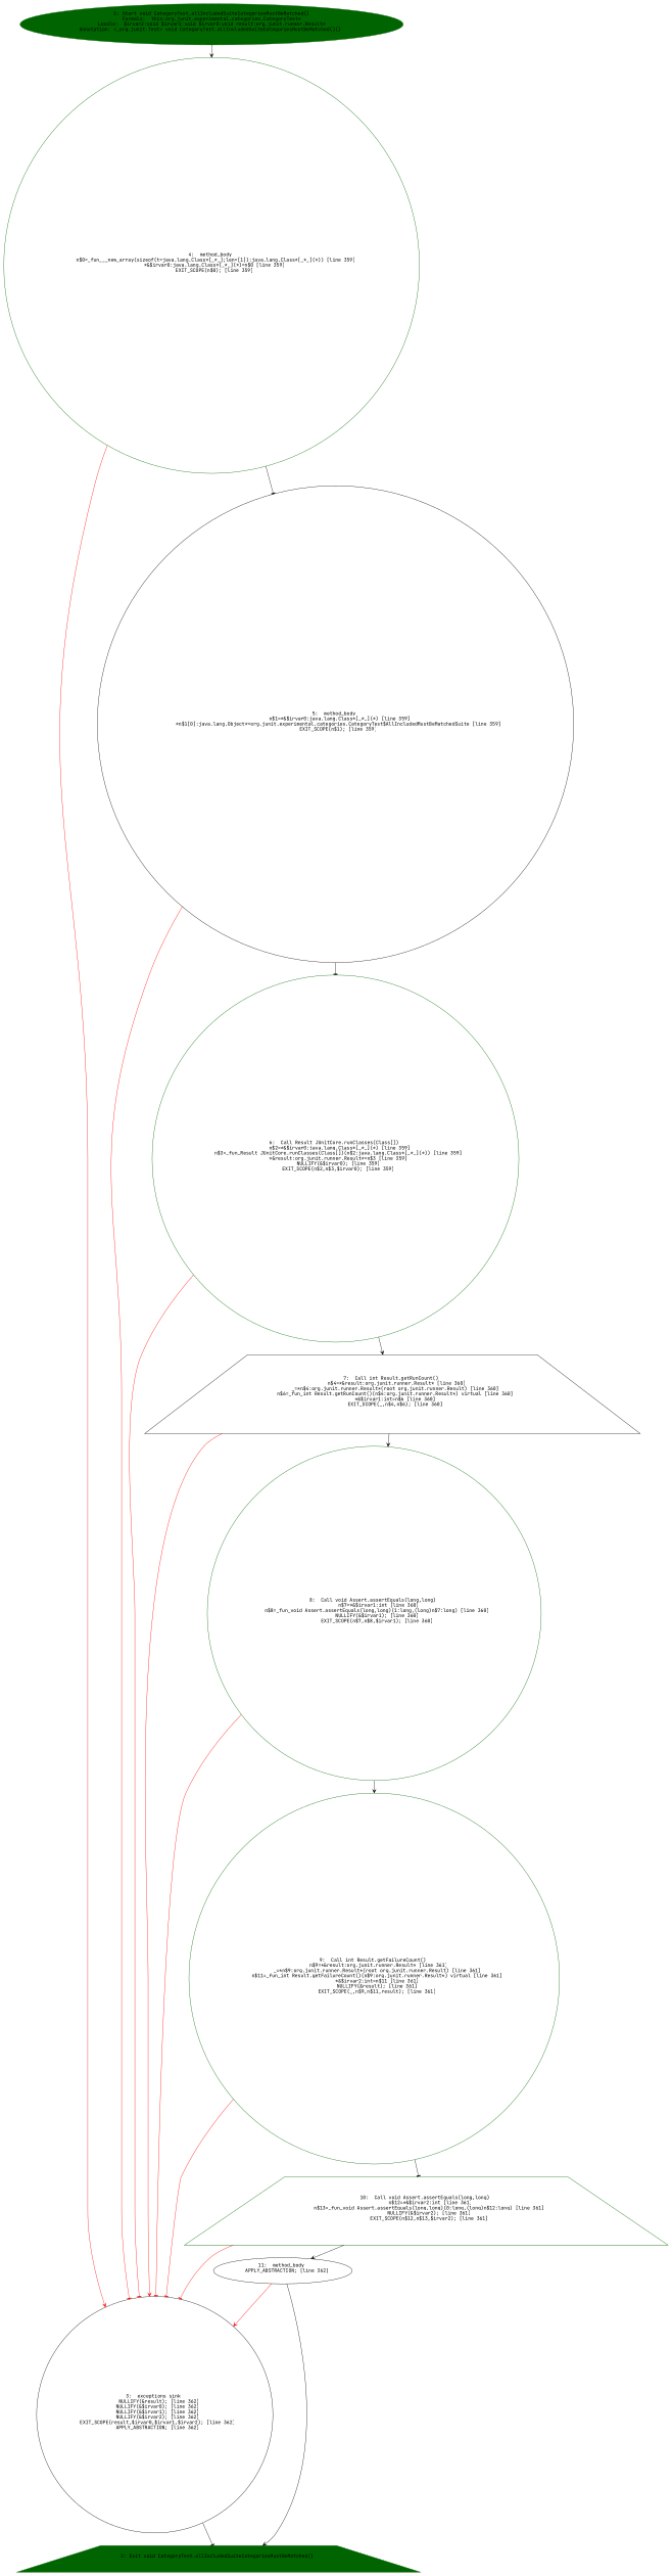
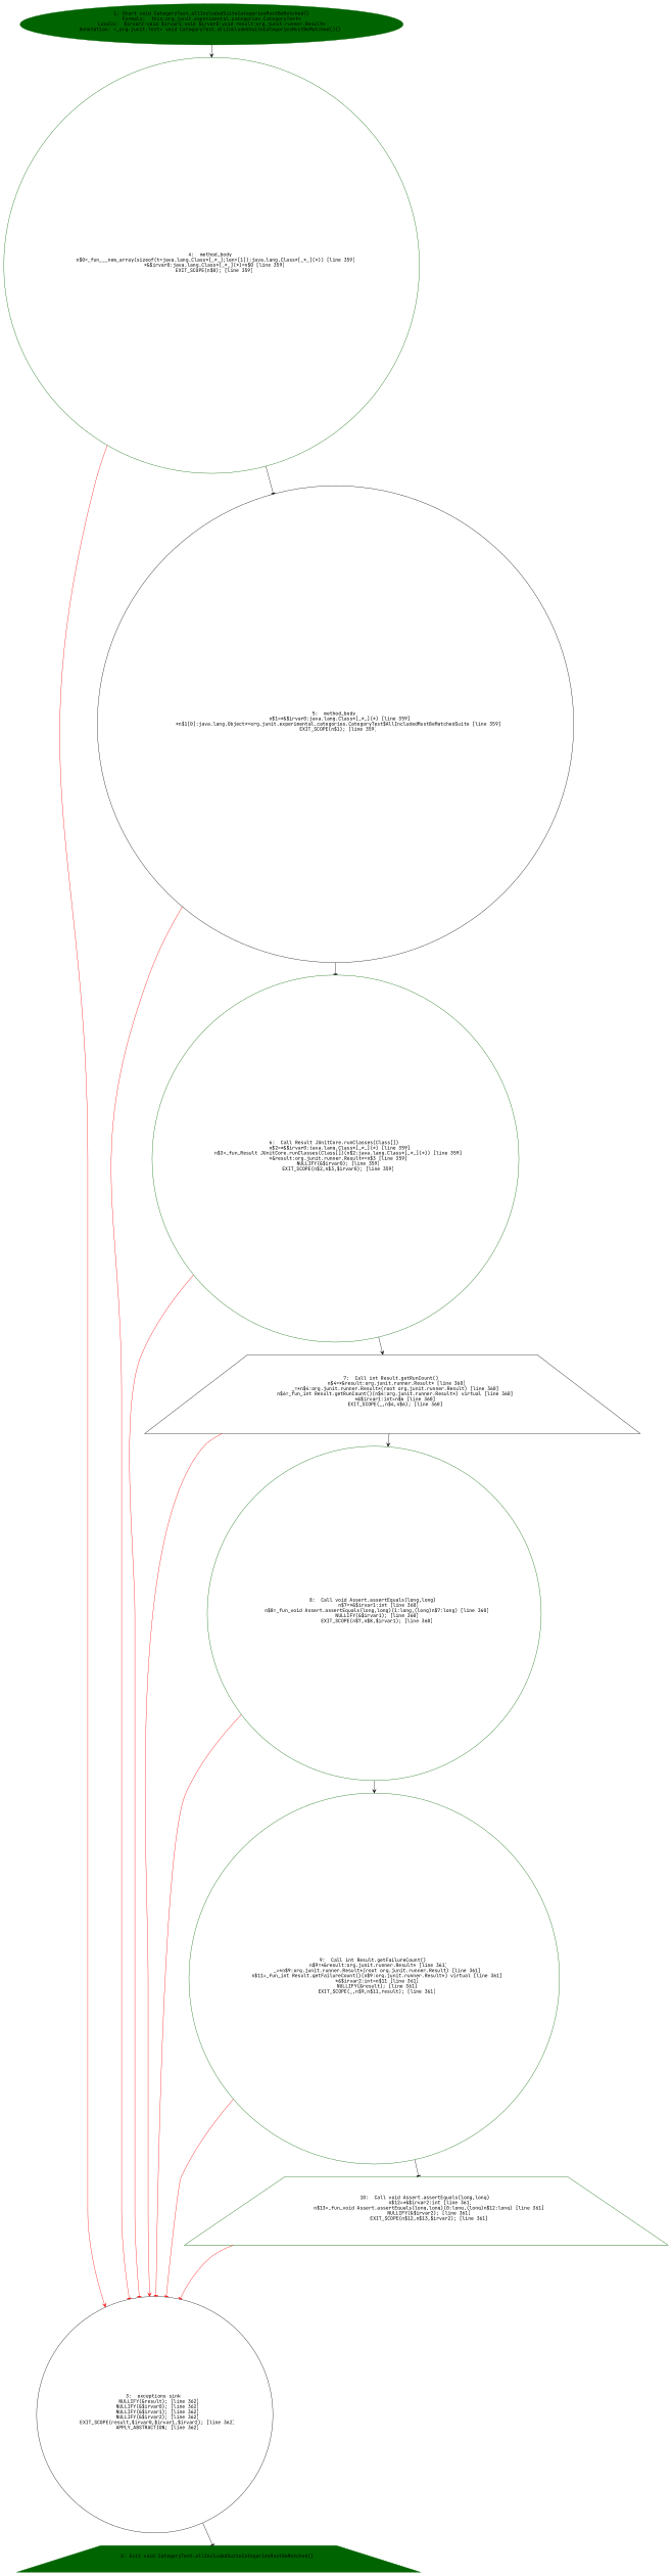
  digraph {
    fontname="JetBrains Mono"
    node [color=darkgreen shape=circle fontname="JetBrains Mono"]
    edge [arrowhead=vee fontname="JetBrains Mono"]
    n1 [label="1: Start void CategoryTest.allIncludedSuiteCategoriesMustBeMatched()\nFormals:  this:org.junit.experimental.categories.CategoryTest*\nLocals:  $irvar2:void $irvar1:void $irvar0:void result:org.junit.runner.Result*\nAnnotation: <_org.junit.Test> void CategoryTest.allIncludedSuiteCategoriesMustBeMatched()() \n  " style=filled shape=ellipse]
    n2 [label="4:  method_body \n   n$0=_fun___new_array(sizeof(t=java.lang.Class*[_*_];len=[1]):java.lang.Class*[_*_](*)) [line 359]\n  *&$irvar0:java.lang.Class*[_*_](*)=n$0 [line 359]\n  EXIT_SCOPE(n$0); [line 359]\n "]
    n3 [label="3:  exceptions sink \n   NULLIFY(&result); [line 362]\n  NULLIFY(&$irvar0); [line 362]\n  NULLIFY(&$irvar1); [line 362]\n  NULLIFY(&$irvar2); [line 362]\n  EXIT_SCOPE(result,$irvar0,$irvar1,$irvar2); [line 362]\n  APPLY_ABSTRACTION; [line 362]\n " color=black]
    n4 [label="5:  method_body \n   n$1=*&$irvar0:java.lang.Class*[_*_](*) [line 359]\n  *n$1[0]:java.lang.Object*=org.junit.experimental.categories.CategoryTest$AllIncludedMustBeMatchedSuite [line 359]\n  EXIT_SCOPE(n$1); [line 359]\n " color=black]
    n5 [label="2: Exit void CategoryTest.allIncludedSuiteCategoriesMustBeMatched() \n  " style=filled shape=trapezium]
    n6 [label="6:  Call Result JUnitCore.runClasses(Class[]) \n   n$2=*&$irvar0:java.lang.Class*[_*_](*) [line 359]\n  n$3=_fun_Result JUnitCore.runClasses(Class[])(n$2:java.lang.Class*[_*_](*)) [line 359]\n  *&result:org.junit.runner.Result*=n$3 [line 359]\n  NULLIFY(&$irvar0); [line 359]\n  EXIT_SCOPE(n$2,n$3,$irvar0); [line 359]\n "]
    n7 [label="7:  Call int Result.getRunCount() \n   n$4=*&result:org.junit.runner.Result* [line 360]\n  _=*n$4:org.junit.runner.Result*(root org.junit.runner.Result) [line 360]\n  n$6=_fun_int Result.getRunCount()(n$4:org.junit.runner.Result*) virtual [line 360]\n  *&$irvar1:int=n$6 [line 360]\n  EXIT_SCOPE(_,n$4,n$6); [line 360]\n " shape=trapezium color=black]
    n8 [label="8:  Call void Assert.assertEquals(long,long) \n   n$7=*&$irvar1:int [line 360]\n  n$8=_fun_void Assert.assertEquals(long,long)(1:long,(long)n$7:long) [line 360]\n  NULLIFY(&$irvar1); [line 360]\n  EXIT_SCOPE(n$7,n$8,$irvar1); [line 360]\n "]
    n9 [label="9:  Call int Result.getFailureCount() \n   n$9=*&result:org.junit.runner.Result* [line 361]\n  _=*n$9:org.junit.runner.Result*(root org.junit.runner.Result) [line 361]\n  n$11=_fun_int Result.getFailureCount()(n$9:org.junit.runner.Result*) virtual [line 361]\n  *&$irvar2:int=n$11 [line 361]\n  NULLIFY(&result); [line 361]\n  EXIT_SCOPE(_,n$9,n$11,result); [line 361]\n "]
    n10 [label="10:  Call void Assert.assertEquals(long,long) \n   n$12=*&$irvar2:int [line 361]\n  n$13=_fun_void Assert.assertEquals(long,long)(0:long,(long)n$12:long) [line 361]\n  NULLIFY(&$irvar2); [line 361]\n  EXIT_SCOPE(n$12,n$13,$irvar2); [line 361]\n " shape=trapezium]
-   n11 [label="11:  method_body \n   APPLY_ABSTRACTION; [line 362]\n " shape=ellipse color=black]
    n1 -> n2
    n2 -> n3 [color=red]
    n2 -> n4 [arrowhead=tee]
    n3 -> n5 [arrowhead=tee]
    n4 -> n3 [color=red arrowhead=tee]
    n4 -> n6 [arrowhead=tee]
    n6 -> n3 [color=red arrowhead=tee]
    n6 -> n7
    n7 -> n3 [color=red]
    n7 -> n8
    n8 -> n3 [color=red arrowhead=tee]
    n8 -> n9
    n9 -> n3 [color=red arrowhead=tee]
    n9 -> n10 [arrowhead=tee]
    n10 -> n3 [color=red arrowhead=tee]
-   n10 -> n11
-   n11 -> n3 [color=red]
-   n11 -> n5
  }
